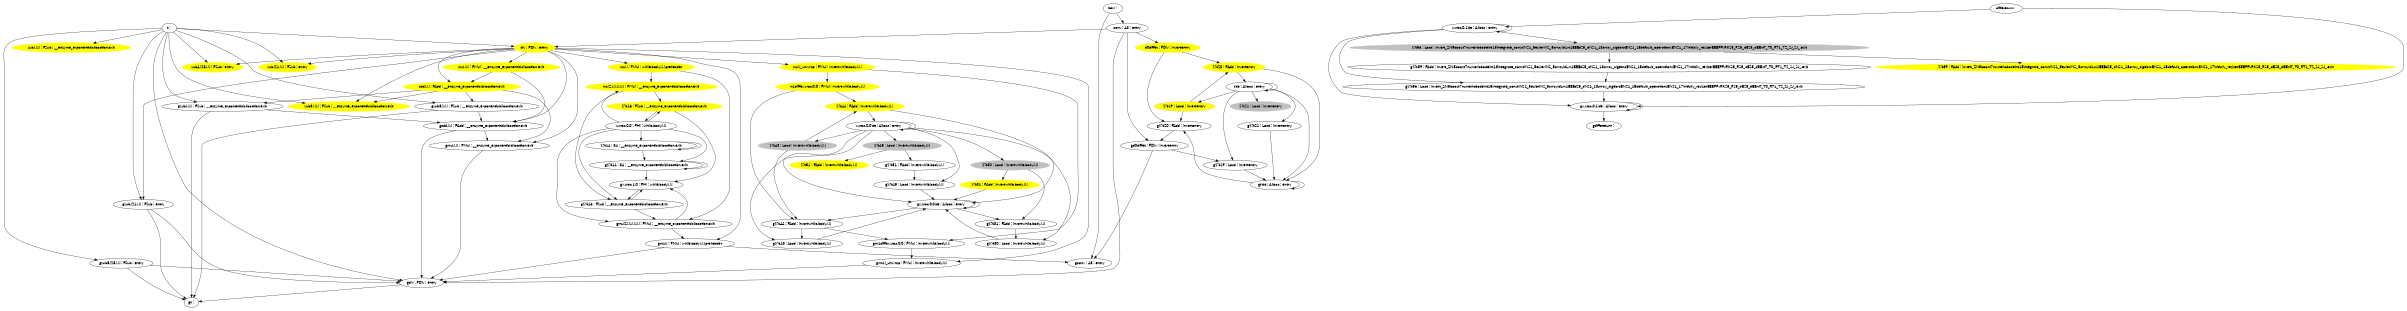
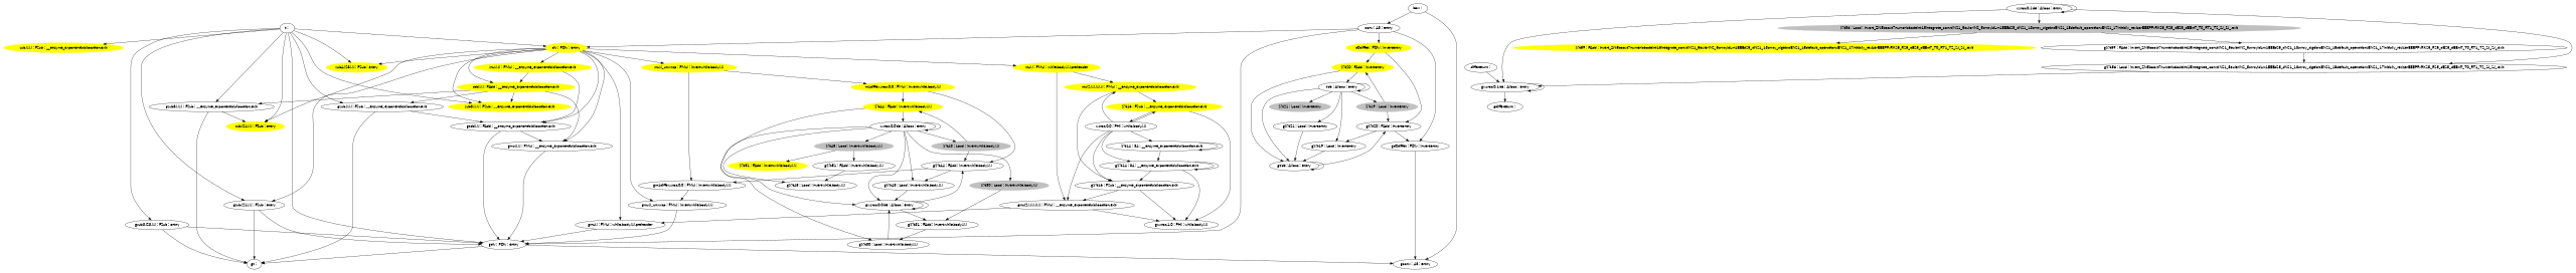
  digraph {
    fontname=Lato
    node [fontname=Lato]
    edge [fontname=Lato]
    "sub3.i.i.i.i : FSub : __enzyme_exponentialallocation.exit" [color=yellow style=filled]
    "t : "
    "sub.i.i.i.i : FSub : __enzyme_exponentialallocation.exit" [color=yellow style=filled]
    n4 [color=yellow label="sub4.i23.i.i.i : FSub : entry" style=filled]
    "sub.i21.i.i.i : FSub : entry" [color=yellow style=filled]
    "div : FDiv : entry" [color=yellow style=filled]
    "mul.i_unwrap : FMul : invertwhile.body.i.i.i" [color=yellow style=filled]
    "mul.i.i.i : FMul : __enzyme_exponentialallocation.exit" [color=yellow style=filled]
    "add.i.i.i : FAdd : __enzyme_exponentialallocation.exit" [color=yellow style=filled]
    "mul.i : FMul : while.body.i.i.i.preheader" [color=yellow style=filled]
    "iters : "
    "conv : 43 : entry"
    "d0diffet : FDiv : invertentry" [color=yellow style=filled]
    "differeturn : "
    "x.sroa.0.1'de : Alloca : entry"
    "$%56 : Load : invert_ZN5boost7numeric6odeint15integrate_constINS1_5eulerINS_5arrayIdLm1EEEdS5_dNS1_13array_algebraENS1_18default_operationsENS1_17initially_resizerEEEPFvRKS5_RS5_dES5_dEEmT_T0_RT1_T2_SJ_SJ_.exit" [color=gray style=filled]
    "$%14 : 34 : __enzyme_exponentialallocation.exit"
    "m1diffex.sroa.0.0 : FMul : invertwhile.body.i.i.i" [color=yellow style=filled]
    "$%44 : FAdd : invertwhile.body.i.i.i" [color=yellow style=filled]
    "x.sroa.0.0 : PHI : while.body.i.i.i"
    "mul2.i.i.i.i.i.i.i.i : FMul : __enzyme_exponentialallocation.exit" [color=yellow style=filled]
    "$%16 : FSub : __enzyme_exponentialallocation.exit" [color=yellow style=filled]
    "$%20 : FAdd : invertentry" [color=yellow style=filled]
    "t'de : Alloca : entry"
    "$%21 : Load : invertentry" [color=gray style=filled]
-   "$%19 : Load : invertentry" [color=gray style=filled fillcolor=yellow]
+   "$%19 : Load : invertentry" [color=gray style=filled]
    "$%59 : FAdd : invert_ZN5boost7numeric6odeint15integrate_constINS1_5eulerINS_5arrayIdLm1EEEdS5_dNS1_13array_algebraENS1_18default_operationsENS1_17initially_resizerEEEPFvRKS5_RS5_dES5_dEEmT_T0_RT1_T2_SJ_SJ_.exit" [color=yellow style=filled]
    "x.sroa.0.0'de : Alloca : entry"
    "$%45 : Load : invertwhile.body.i.i.i" [color=gray style=filled]
    "$%43 : Load : invertwhile.body.i.i.i" [color=gray style=filled]
    "$%30 : Load : invertwhile.body.i.i.i" [color=gray style=filled]
    "$%51 : FAdd : invertwhile.body.i.i.i" [color=yellow style=filled]
-   "$%31 : FAdd : invertwhile.body.i.i.i" [color=yellow style=filled]
    "gdiv : FDiv : entry"
    "gsub.i.i.i.i : FSub : __enzyme_exponentialallocation.exit"
    "gsub3.i.i.i.i : FSub : __enzyme_exponentialallocation.exit"
    "gsub.i21.i.i.i : FSub : entry"
    "gsub3.i23.i.i.i : FSub : entry"
    "gmul.i_unwrap : FMul : invertwhile.body.i.i.i"
    "gmul.i : FMul : while.body.i.i.i.preheader"
    "gmul.i.i.i : FMul : __enzyme_exponentialallocation.exit"
    "gadd.i.i.i : FAdd : __enzyme_exponentialallocation.exit"
    "gconv : 43 : entry"
    "gd0diffet : FDiv : invertentry"
    "gx.sroa.0.1'de : Alloca : entry"
    "g$%56 : Load : invert_ZN5boost7numeric6odeint15integrate_constINS1_5eulerINS_5arrayIdLm1EEEdS5_dNS1_13array_algebraENS1_18default_operationsENS1_17initially_resizerEEEPFvRKS5_RS5_dES5_dEEmT_T0_RT1_T2_SJ_SJ_.exit"
    "g$%14 : 34 : __enzyme_exponentialallocation.exit"
    "gm1diffex.sroa.0.0 : FMul : invertwhile.body.i.i.i"
    "g$%44 : FAdd : invertwhile.body.i.i.i"
    "g$%16 : FSub : __enzyme_exponentialallocation.exit"
    "gmul2.i.i.i.i.i.i.i.i : FMul : __enzyme_exponentialallocation.exit"
    n52 [label="gx.sroa.1.0 : PHI : while.body.i.i.i"]
    "g$%20 : FAdd : invertentry"
    "gt'de : Alloca : entry"
    "g$%19 : Load : invertentry"
    "g$%21 : Load : invertentry"
    "g$%59 : FAdd : invert_ZN5boost7numeric6odeint15integrate_constINS1_5eulerINS_5arrayIdLm1EEEdS5_dNS1_13array_algebraENS1_18default_operationsENS1_17initially_resizerEEEPFvRKS5_RS5_dES5_dEEmT_T0_RT1_T2_SJ_SJ_.exit"
    "gx.sroa.0.0'de : Alloca : entry"
    "g$%30 : Load : invertwhile.body.i.i.i"
    "g$%43 : Load : invertwhile.body.i.i.i"
    "g$%45 : Load : invertwhile.body.i.i.i"
    "g$%51 : FAdd : invertwhile.body.i.i.i"
    "g$%31 : FAdd : invertwhile.body.i.i.i"
    "gt : "
    "gdiffereturn : "
    subgraph sub_1 {
      "sub3.i.i.i.i : FSub : __enzyme_exponentialallocation.exit"
      "t : "
      "sub.i.i.i.i : FSub : __enzyme_exponentialallocation.exit"
      n4
      "sub.i21.i.i.i : FSub : entry"
      "div : FDiv : entry"
      "mul.i_unwrap : FMul : invertwhile.body.i.i.i"
      "mul.i.i.i : FMul : __enzyme_exponentialallocation.exit"
      "add.i.i.i : FAdd : __enzyme_exponentialallocation.exit"
      "mul.i : FMul : while.body.i.i.i.preheader"
      "iters : "
      "conv : 43 : entry"
      "d0diffet : FDiv : invertentry"
      "differeturn : "
      "x.sroa.0.1'de : Alloca : entry"
      "$%56 : Load : invert_ZN5boost7numeric6odeint15integrate_constINS1_5eulerINS_5arrayIdLm1EEEdS5_dNS1_13array_algebraENS1_18default_operationsENS1_17initially_resizerEEEPFvRKS5_RS5_dES5_dEEmT_T0_RT1_T2_SJ_SJ_.exit"
      "$%14 : 34 : __enzyme_exponentialallocation.exit"
      "m1diffex.sroa.0.0 : FMul : invertwhile.body.i.i.i"
      "$%44 : FAdd : invertwhile.body.i.i.i"
      "x.sroa.0.0 : PHI : while.body.i.i.i"
      "mul2.i.i.i.i.i.i.i.i : FMul : __enzyme_exponentialallocation.exit"
      "$%16 : FSub : __enzyme_exponentialallocation.exit"
      "$%20 : FAdd : invertentry"
      "t'de : Alloca : entry"
      "$%21 : Load : invertentry"
      "$%19 : Load : invertentry"
      "$%59 : FAdd : invert_ZN5boost7numeric6odeint15integrate_constINS1_5eulerINS_5arrayIdLm1EEEdS5_dNS1_13array_algebraENS1_18default_operationsENS1_17initially_resizerEEEPFvRKS5_RS5_dES5_dEEmT_T0_RT1_T2_SJ_SJ_.exit"
      "x.sroa.0.0'de : Alloca : entry"
      "$%45 : Load : invertwhile.body.i.i.i"
      "$%43 : Load : invertwhile.body.i.i.i"
      "$%30 : Load : invertwhile.body.i.i.i"
      "$%51 : FAdd : invertwhile.body.i.i.i"
-     "$%31 : FAdd : invertwhile.body.i.i.i"
    }
    subgraph sub_2 {
      "t : "
      "div : FDiv : entry"
      "mul.i_unwrap : FMul : invertwhile.body.i.i.i"
      "mul.i.i.i : FMul : __enzyme_exponentialallocation.exit"
      "add.i.i.i : FAdd : __enzyme_exponentialallocation.exit"
      "mul.i : FMul : while.body.i.i.i.preheader"
      "iters : "
      "conv : 43 : entry"
      "d0diffet : FDiv : invertentry"
      "differeturn : "
      "x.sroa.0.1'de : Alloca : entry"
      "$%56 : Load : invert_ZN5boost7numeric6odeint15integrate_constINS1_5eulerINS_5arrayIdLm1EEEdS5_dNS1_13array_algebraENS1_18default_operationsENS1_17initially_resizerEEEPFvRKS5_RS5_dES5_dEEmT_T0_RT1_T2_SJ_SJ_.exit"
      "$%14 : 34 : __enzyme_exponentialallocation.exit"
      "m1diffex.sroa.0.0 : FMul : invertwhile.body.i.i.i"
      "$%44 : FAdd : invertwhile.body.i.i.i"
      "x.sroa.0.0 : PHI : while.body.i.i.i"
      "mul2.i.i.i.i.i.i.i.i : FMul : __enzyme_exponentialallocation.exit"
      "$%16 : FSub : __enzyme_exponentialallocation.exit"
      "$%20 : FAdd : invertentry"
      "t'de : Alloca : entry"
      "$%19 : Load : invertentry"
      "x.sroa.0.0'de : Alloca : entry"
      "$%45 : Load : invertwhile.body.i.i.i"
      "$%43 : Load : invertwhile.body.i.i.i"
      "$%30 : Load : invertwhile.body.i.i.i"
-     "$%31 : FAdd : invertwhile.body.i.i.i"
      "gdiv : FDiv : entry"
      "gsub.i.i.i.i : FSub : __enzyme_exponentialallocation.exit"
      "gsub3.i.i.i.i : FSub : __enzyme_exponentialallocation.exit"
      "gsub.i21.i.i.i : FSub : entry"
      "gsub3.i23.i.i.i : FSub : entry"
      "gmul.i_unwrap : FMul : invertwhile.body.i.i.i"
      "gmul.i : FMul : while.body.i.i.i.preheader"
      "gmul.i.i.i : FMul : __enzyme_exponentialallocation.exit"
      "gadd.i.i.i : FAdd : __enzyme_exponentialallocation.exit"
      "gconv : 43 : entry"
      "gd0diffet : FDiv : invertentry"
      "gx.sroa.0.1'de : Alloca : entry"
      "g$%56 : Load : invert_ZN5boost7numeric6odeint15integrate_constINS1_5eulerINS_5arrayIdLm1EEEdS5_dNS1_13array_algebraENS1_18default_operationsENS1_17initially_resizerEEEPFvRKS5_RS5_dES5_dEEmT_T0_RT1_T2_SJ_SJ_.exit"
      "g$%14 : 34 : __enzyme_exponentialallocation.exit"
      "gm1diffex.sroa.0.0 : FMul : invertwhile.body.i.i.i"
      "g$%44 : FAdd : invertwhile.body.i.i.i"
      "g$%16 : FSub : __enzyme_exponentialallocation.exit"
      "gmul2.i.i.i.i.i.i.i.i : FMul : __enzyme_exponentialallocation.exit"
      n52
      "g$%20 : FAdd : invertentry"
      "gt'de : Alloca : entry"
      "g$%19 : Load : invertentry"
      "g$%21 : Load : invertentry"
      "g$%59 : FAdd : invert_ZN5boost7numeric6odeint15integrate_constINS1_5eulerINS_5arrayIdLm1EEEdS5_dNS1_13array_algebraENS1_18default_operationsENS1_17initially_resizerEEEPFvRKS5_RS5_dES5_dEEmT_T0_RT1_T2_SJ_SJ_.exit"
      "gx.sroa.0.0'de : Alloca : entry"
      "g$%30 : Load : invertwhile.body.i.i.i"
      "g$%43 : Load : invertwhile.body.i.i.i"
      "g$%45 : Load : invertwhile.body.i.i.i"
      "g$%51 : FAdd : invertwhile.body.i.i.i"
      "g$%31 : FAdd : invertwhile.body.i.i.i"
      "gt : "
      "gdiffereturn : "
    }
    "t : " -> "sub3.i.i.i.i : FSub : __enzyme_exponentialallocation.exit"
    "t : " -> "sub.i.i.i.i : FSub : __enzyme_exponentialallocation.exit"
    "t : " -> n4
    "t : " -> "sub.i21.i.i.i : FSub : entry"
    "t : " -> "div : FDiv : entry"
    "t : " -> "gdiv : FDiv : entry"
    "t : " -> "gsub.i.i.i.i : FSub : __enzyme_exponentialallocation.exit"
    "t : " -> "gsub3.i.i.i.i : FSub : __enzyme_exponentialallocation.exit"
    "t : " -> "gsub.i21.i.i.i : FSub : entry"
    "t : " -> "gsub3.i23.i.i.i : FSub : entry"
    "div : FDiv : entry" -> "sub3.i.i.i.i : FSub : __enzyme_exponentialallocation.exit"
    "div : FDiv : entry" -> n4
    "div : FDiv : entry" -> "sub.i21.i.i.i : FSub : entry"
    "div : FDiv : entry" -> "mul.i_unwrap : FMul : invertwhile.body.i.i.i"
    "div : FDiv : entry" -> "mul.i.i.i : FMul : __enzyme_exponentialallocation.exit"
    "div : FDiv : entry" -> "add.i.i.i : FAdd : __enzyme_exponentialallocation.exit"
    "div : FDiv : entry" -> "mul.i : FMul : while.body.i.i.i.preheader"
    "div : FDiv : entry" -> "gsub.i21.i.i.i : FSub : entry"
    "div : FDiv : entry" -> "gmul.i_unwrap : FMul : invertwhile.body.i.i.i"
    "div : FDiv : entry" -> "gmul.i : FMul : while.body.i.i.i.preheader"
    "div : FDiv : entry" -> "gmul.i.i.i : FMul : __enzyme_exponentialallocation.exit"
    "div : FDiv : entry" -> "gadd.i.i.i : FAdd : __enzyme_exponentialallocation.exit"
    "mul.i_unwrap : FMul : invertwhile.body.i.i.i" -> "m1diffex.sroa.0.0 : FMul : invertwhile.body.i.i.i"
    "mul.i_unwrap : FMul : invertwhile.body.i.i.i" -> "gm1diffex.sroa.0.0 : FMul : invertwhile.body.i.i.i"
    "mul.i.i.i : FMul : __enzyme_exponentialallocation.exit" -> "add.i.i.i : FAdd : __enzyme_exponentialallocation.exit"
    "mul.i.i.i : FMul : __enzyme_exponentialallocation.exit" -> "gadd.i.i.i : FAdd : __enzyme_exponentialallocation.exit"
    "add.i.i.i : FAdd : __enzyme_exponentialallocation.exit" -> "sub3.i.i.i.i : FSub : __enzyme_exponentialallocation.exit"
    "add.i.i.i : FAdd : __enzyme_exponentialallocation.exit" -> "gsub.i.i.i.i : FSub : __enzyme_exponentialallocation.exit"
    "add.i.i.i : FAdd : __enzyme_exponentialallocation.exit" -> "gsub3.i.i.i.i : FSub : __enzyme_exponentialallocation.exit"
    "add.i.i.i : FAdd : __enzyme_exponentialallocation.exit" -> "gmul.i.i.i : FMul : __enzyme_exponentialallocation.exit"
    "mul.i : FMul : while.body.i.i.i.preheader" -> "mul2.i.i.i.i.i.i.i.i : FMul : __enzyme_exponentialallocation.exit"
    "mul.i : FMul : while.body.i.i.i.preheader" -> "gmul2.i.i.i.i.i.i.i.i : FMul : __enzyme_exponentialallocation.exit"
    "iters : " -> "conv : 43 : entry"
    "iters : " -> "gconv : 43 : entry"
    "conv : 43 : entry" -> "div : FDiv : entry"
    "conv : 43 : entry" -> "d0diffet : FDiv : invertentry"
    "conv : 43 : entry" -> "gdiv : FDiv : entry"
    "conv : 43 : entry" -> "gd0diffet : FDiv : invertentry"
    "d0diffet : FDiv : invertentry" -> "$%20 : FAdd : invertentry"
    "d0diffet : FDiv : invertentry" -> "g$%20 : FAdd : invertentry"
-   "differeturn : " -> "x.sroa.0.1'de : Alloca : entry"
    "differeturn : " -> "gx.sroa.0.1'de : Alloca : entry"
    "x.sroa.0.1'de : Alloca : entry" -> "x.sroa.0.1'de : Alloca : entry"
    "x.sroa.0.1'de : Alloca : entry" -> "$%56 : Load : invert_ZN5boost7numeric6odeint15integrate_constINS1_5eulerINS_5arrayIdLm1EEEdS5_dNS1_13array_algebraENS1_18default_operationsENS1_17initially_resizerEEEPFvRKS5_RS5_dES5_dEEmT_T0_RT1_T2_SJ_SJ_.exit"
    "x.sroa.0.1'de : Alloca : entry" -> "gx.sroa.0.1'de : Alloca : entry"
    "x.sroa.0.1'de : Alloca : entry" -> "g$%56 : Load : invert_ZN5boost7numeric6odeint15integrate_constINS1_5eulerINS_5arrayIdLm1EEEdS5_dNS1_13array_algebraENS1_18default_operationsENS1_17initially_resizerEEEPFvRKS5_RS5_dES5_dEEmT_T0_RT1_T2_SJ_SJ_.exit"
    "$%56 : Load : invert_ZN5boost7numeric6odeint15integrate_constINS1_5eulerINS_5arrayIdLm1EEEdS5_dNS1_13array_algebraENS1_18default_operationsENS1_17initially_resizerEEEPFvRKS5_RS5_dES5_dEEmT_T0_RT1_T2_SJ_SJ_.exit" -> "$%59 : FAdd : invert_ZN5boost7numeric6odeint15integrate_constINS1_5eulerINS_5arrayIdLm1EEEdS5_dNS1_13array_algebraENS1_18default_operationsENS1_17initially_resizerEEEPFvRKS5_RS5_dES5_dEEmT_T0_RT1_T2_SJ_SJ_.exit"
    "$%56 : Load : invert_ZN5boost7numeric6odeint15integrate_constINS1_5eulerINS_5arrayIdLm1EEEdS5_dNS1_13array_algebraENS1_18default_operationsENS1_17initially_resizerEEEPFvRKS5_RS5_dES5_dEEmT_T0_RT1_T2_SJ_SJ_.exit" -> "g$%59 : FAdd : invert_ZN5boost7numeric6odeint15integrate_constINS1_5eulerINS_5arrayIdLm1EEEdS5_dNS1_13array_algebraENS1_18default_operationsENS1_17initially_resizerEEEPFvRKS5_RS5_dES5_dEEmT_T0_RT1_T2_SJ_SJ_.exit"
    "$%14 : 34 : __enzyme_exponentialallocation.exit" -> "$%14 : 34 : __enzyme_exponentialallocation.exit"
    "$%14 : 34 : __enzyme_exponentialallocation.exit" -> "g$%14 : 34 : __enzyme_exponentialallocation.exit"
    "m1diffex.sroa.0.0 : FMul : invertwhile.body.i.i.i" -> "$%44 : FAdd : invertwhile.body.i.i.i"
    "m1diffex.sroa.0.0 : FMul : invertwhile.body.i.i.i" -> "g$%44 : FAdd : invertwhile.body.i.i.i"
    "$%44 : FAdd : invertwhile.body.i.i.i" -> "x.sroa.0.0'de : Alloca : entry"
    "$%44 : FAdd : invertwhile.body.i.i.i" -> "gx.sroa.0.0'de : Alloca : entry"
    "x.sroa.0.0 : PHI : while.body.i.i.i" -> "$%14 : 34 : __enzyme_exponentialallocation.exit"
    "x.sroa.0.0 : PHI : while.body.i.i.i" -> "mul2.i.i.i.i.i.i.i.i : FMul : __enzyme_exponentialallocation.exit"
    "x.sroa.0.0 : PHI : while.body.i.i.i" -> "$%16 : FSub : __enzyme_exponentialallocation.exit"
    "x.sroa.0.0 : PHI : while.body.i.i.i" -> "g$%14 : 34 : __enzyme_exponentialallocation.exit"
    "x.sroa.0.0 : PHI : while.body.i.i.i" -> "g$%16 : FSub : __enzyme_exponentialallocation.exit"
    "x.sroa.0.0 : PHI : while.body.i.i.i" -> "gmul2.i.i.i.i.i.i.i.i : FMul : __enzyme_exponentialallocation.exit"
    "mul2.i.i.i.i.i.i.i.i : FMul : __enzyme_exponentialallocation.exit" -> "$%16 : FSub : __enzyme_exponentialallocation.exit"
    "mul2.i.i.i.i.i.i.i.i : FMul : __enzyme_exponentialallocation.exit" -> "g$%16 : FSub : __enzyme_exponentialallocation.exit"
    "$%16 : FSub : __enzyme_exponentialallocation.exit" -> "x.sroa.0.0 : PHI : while.body.i.i.i"
    "$%16 : FSub : __enzyme_exponentialallocation.exit" -> n52
    "$%20 : FAdd : invertentry" -> "t'de : Alloca : entry"
    "$%20 : FAdd : invertentry" -> "gt'de : Alloca : entry"
    "t'de : Alloca : entry" -> "t'de : Alloca : entry"
    "t'de : Alloca : entry" -> "$%21 : Load : invertentry"
    "t'de : Alloca : entry" -> "$%19 : Load : invertentry"
    "t'de : Alloca : entry" -> "gt'de : Alloca : entry"
    "t'de : Alloca : entry" -> "g$%19 : Load : invertentry"
    "t'de : Alloca : entry" -> "g$%21 : Load : invertentry"
    "$%19 : Load : invertentry" -> "$%20 : FAdd : invertentry"
    "$%19 : Load : invertentry" -> "g$%20 : FAdd : invertentry"
    "x.sroa.0.0'de : Alloca : entry" -> "x.sroa.0.0'de : Alloca : entry"
    "x.sroa.0.0'de : Alloca : entry" -> "$%45 : Load : invertwhile.body.i.i.i"
    "x.sroa.0.0'de : Alloca : entry" -> "$%43 : Load : invertwhile.body.i.i.i"
    "x.sroa.0.0'de : Alloca : entry" -> "$%30 : Load : invertwhile.body.i.i.i"
    "x.sroa.0.0'de : Alloca : entry" -> "gx.sroa.0.0'de : Alloca : entry"
    "x.sroa.0.0'de : Alloca : entry" -> "g$%30 : Load : invertwhile.body.i.i.i"
    "x.sroa.0.0'de : Alloca : entry" -> "g$%43 : Load : invertwhile.body.i.i.i"
    "x.sroa.0.0'de : Alloca : entry" -> "g$%45 : Load : invertwhile.body.i.i.i"
    "$%45 : Load : invertwhile.body.i.i.i" -> "$%51 : FAdd : invertwhile.body.i.i.i"
    "$%45 : Load : invertwhile.body.i.i.i" -> "g$%51 : FAdd : invertwhile.body.i.i.i"
    "$%43 : Load : invertwhile.body.i.i.i" -> "$%44 : FAdd : invertwhile.body.i.i.i"
    "$%43 : Load : invertwhile.body.i.i.i" -> "g$%44 : FAdd : invertwhile.body.i.i.i"
-   "$%30 : Load : invertwhile.body.i.i.i" -> "$%31 : FAdd : invertwhile.body.i.i.i"
    "$%30 : Load : invertwhile.body.i.i.i" -> "g$%31 : FAdd : invertwhile.body.i.i.i"
-   "$%31 : FAdd : invertwhile.body.i.i.i" -> "gx.sroa.0.0'de : Alloca : entry"
-   "gmul.i : FMul : while.body.i.i.i.preheader" -> "gconv : 43 : entry"
+   "gdiv : FDiv : entry" -> "gconv : 43 : entry"
    "gdiv : FDiv : entry" -> "gt : "
    "gsub.i.i.i.i : FSub : __enzyme_exponentialallocation.exit" -> "gadd.i.i.i : FAdd : __enzyme_exponentialallocation.exit"
    "gsub.i.i.i.i : FSub : __enzyme_exponentialallocation.exit" -> "gt : "
-   "gsub3.i.i.i.i : FSub : __enzyme_exponentialallocation.exit" -> "gadd.i.i.i : FAdd : __enzyme_exponentialallocation.exit"
+   "gsub3.i.i.i.i : FSub : __enzyme_exponentialallocation.exit" -> "sub.i21.i.i.i : FSub : entry"
    "gsub3.i.i.i.i : FSub : __enzyme_exponentialallocation.exit" -> "gt : "
    "gsub.i21.i.i.i : FSub : entry" -> "gdiv : FDiv : entry"
    "gsub.i21.i.i.i : FSub : entry" -> "gt : "
    "gsub3.i23.i.i.i : FSub : entry" -> "gdiv : FDiv : entry"
    "gsub3.i23.i.i.i : FSub : entry" -> "gt : "
    "gmul.i_unwrap : FMul : invertwhile.body.i.i.i" -> "gdiv : FDiv : entry"
    "gmul.i : FMul : while.body.i.i.i.preheader" -> "gdiv : FDiv : entry"
    "gmul.i.i.i : FMul : __enzyme_exponentialallocation.exit" -> "gdiv : FDiv : entry"
    "gadd.i.i.i : FAdd : __enzyme_exponentialallocation.exit" -> "gdiv : FDiv : entry"
    "gadd.i.i.i : FAdd : __enzyme_exponentialallocation.exit" -> "gmul.i.i.i : FMul : __enzyme_exponentialallocation.exit"
    "gd0diffet : FDiv : invertentry" -> "gconv : 43 : entry"
    "gx.sroa.0.1'de : Alloca : entry" -> "gx.sroa.0.1'de : Alloca : entry"
    "gx.sroa.0.1'de : Alloca : entry" -> "gdiffereturn : "
    "g$%56 : Load : invert_ZN5boost7numeric6odeint15integrate_constINS1_5eulerINS_5arrayIdLm1EEEdS5_dNS1_13array_algebraENS1_18default_operationsENS1_17initially_resizerEEEPFvRKS5_RS5_dES5_dEEmT_T0_RT1_T2_SJ_SJ_.exit" -> "gx.sroa.0.1'de : Alloca : entry"
    "g$%14 : 34 : __enzyme_exponentialallocation.exit" -> "g$%14 : 34 : __enzyme_exponentialallocation.exit"
    "g$%14 : 34 : __enzyme_exponentialallocation.exit" -> n52
    "gm1diffex.sroa.0.0 : FMul : invertwhile.body.i.i.i" -> "gmul.i_unwrap : FMul : invertwhile.body.i.i.i"
    "g$%44 : FAdd : invertwhile.body.i.i.i" -> "gm1diffex.sroa.0.0 : FMul : invertwhile.body.i.i.i"
    "g$%44 : FAdd : invertwhile.body.i.i.i" -> "g$%43 : Load : invertwhile.body.i.i.i"
    "g$%16 : FSub : __enzyme_exponentialallocation.exit" -> "gmul2.i.i.i.i.i.i.i.i : FMul : __enzyme_exponentialallocation.exit"
    "g$%16 : FSub : __enzyme_exponentialallocation.exit" -> n52
    "gmul2.i.i.i.i.i.i.i.i : FMul : __enzyme_exponentialallocation.exit" -> "gmul.i : FMul : while.body.i.i.i.preheader"
    "gmul2.i.i.i.i.i.i.i.i : FMul : __enzyme_exponentialallocation.exit" -> n52
-   n52 -> "g$%16 : FSub : __enzyme_exponentialallocation.exit"
+   "g$%14 : 34 : __enzyme_exponentialallocation.exit" -> "g$%16 : FSub : __enzyme_exponentialallocation.exit"
    "g$%20 : FAdd : invertentry" -> "gd0diffet : FDiv : invertentry"
-   "gd0diffet : FDiv : invertentry" -> "g$%19 : Load : invertentry"
+   "g$%20 : FAdd : invertentry" -> "g$%19 : Load : invertentry"
    "gt'de : Alloca : entry" -> "g$%20 : FAdd : invertentry"
    "gt'de : Alloca : entry" -> "gt'de : Alloca : entry"
    "g$%19 : Load : invertentry" -> "gt'de : Alloca : entry"
    "g$%21 : Load : invertentry" -> "gt'de : Alloca : entry"
    "g$%59 : FAdd : invert_ZN5boost7numeric6odeint15integrate_constINS1_5eulerINS_5arrayIdLm1EEEdS5_dNS1_13array_algebraENS1_18default_operationsENS1_17initially_resizerEEEPFvRKS5_RS5_dES5_dEEmT_T0_RT1_T2_SJ_SJ_.exit" -> "g$%56 : Load : invert_ZN5boost7numeric6odeint15integrate_constINS1_5eulerINS_5arrayIdLm1EEEdS5_dNS1_13array_algebraENS1_18default_operationsENS1_17initially_resizerEEEPFvRKS5_RS5_dES5_dEEmT_T0_RT1_T2_SJ_SJ_.exit"
    "gx.sroa.0.0'de : Alloca : entry" -> "g$%44 : FAdd : invertwhile.body.i.i.i"
    "gx.sroa.0.0'de : Alloca : entry" -> "gx.sroa.0.0'de : Alloca : entry"
    "gx.sroa.0.0'de : Alloca : entry" -> "g$%31 : FAdd : invertwhile.body.i.i.i"
    "g$%30 : Load : invertwhile.body.i.i.i" -> "gx.sroa.0.0'de : Alloca : entry"
    "g$%43 : Load : invertwhile.body.i.i.i" -> "gx.sroa.0.0'de : Alloca : entry"
-   "g$%45 : Load : invertwhile.body.i.i.i" -> "gx.sroa.0.0'de : Alloca : entry"
    "g$%51 : FAdd : invertwhile.body.i.i.i" -> "g$%45 : Load : invertwhile.body.i.i.i"
    "g$%31 : FAdd : invertwhile.body.i.i.i" -> "g$%30 : Load : invertwhile.body.i.i.i"
  }
